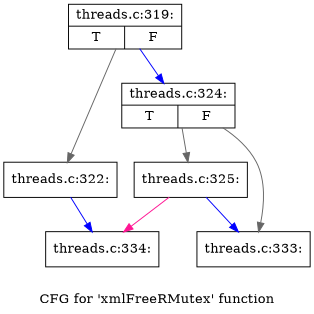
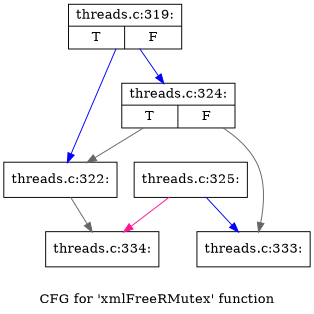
  digraph {
    label="CFG for 'xmlFreeRMutex' function"
    node [shape=record]
    edge [color=gray40]
    n1 [label="{threads.c:319:|{<s0>T|<s1>F}}"]
    n2 [label="{threads.c:322:}"]
    n3 [label="{threads.c:324:|{<s0>T|<s1>F}}"]
    n4 [label="{threads.c:334:}"]
    n5 [label="{threads.c:325:}"]
    n6 [label="{threads.c:333:}"]
-   n1 -> n2
+   n1 -> n2 [color=blue]
    n1 -> n3 [color=blue]
-   n2 -> n4 [color=blue]
-   n3 -> n5
+   n2 -> n4
+   n3 -> n2
    n3 -> n6
    n5 -> n4 [color=deeppink]
    n5 -> n6 [color=blue]
  }
